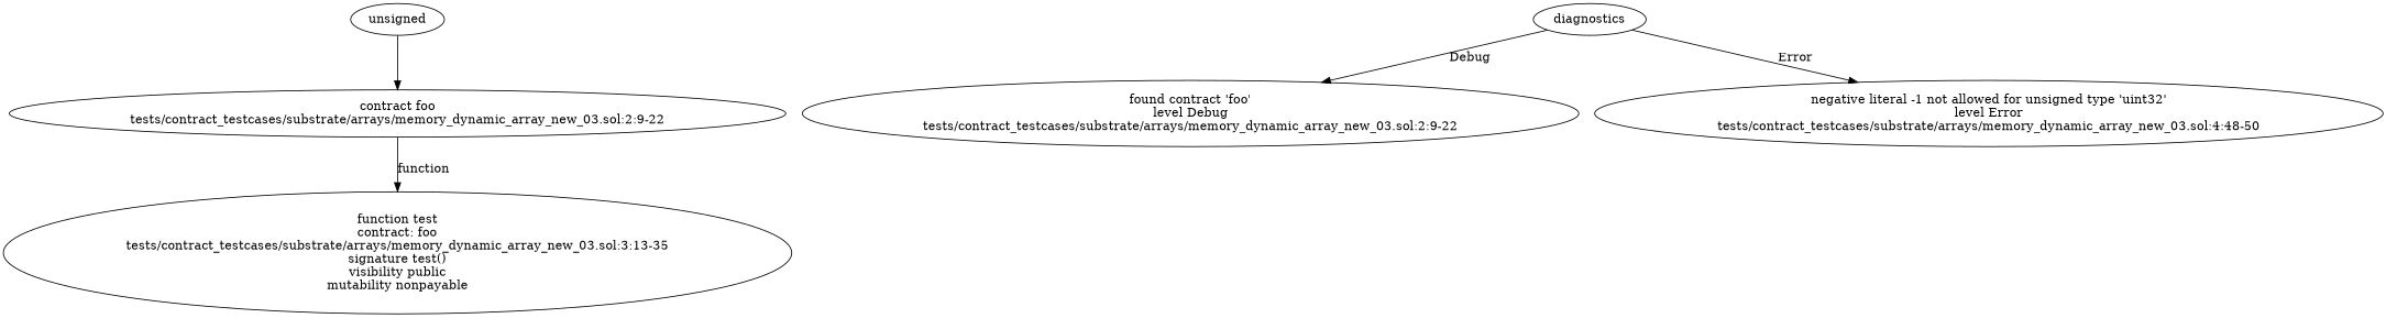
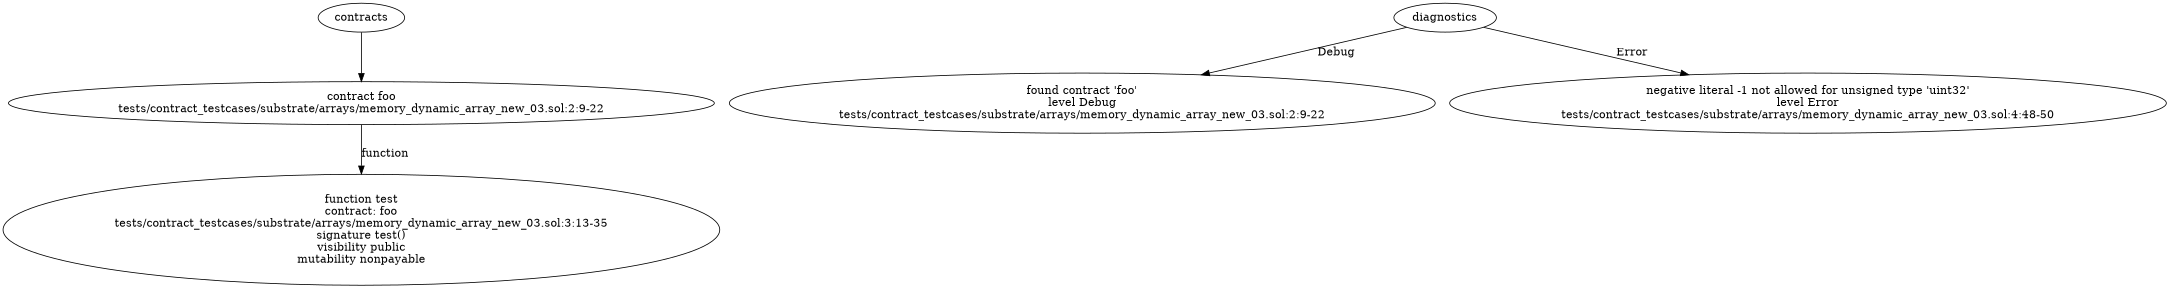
  strict digraph {
    n1 [label="contract foo\ntests/contract_testcases/substrate/arrays/memory_dynamic_array_new_03.sol:2:9-22"]
    n2 [label="function test\ncontract: foo\ntests/contract_testcases/substrate/arrays/memory_dynamic_array_new_03.sol:3:13-35\nsignature test()\nvisibility public\nmutability nonpayable"]
    n3 [label="found contract 'foo'\nlevel Debug\ntests/contract_testcases/substrate/arrays/memory_dynamic_array_new_03.sol:2:9-22"]
    n4 [label="negative literal -1 not allowed for unsigned type 'uint32'\nlevel Error\ntests/contract_testcases/substrate/arrays/memory_dynamic_array_new_03.sol:4:48-50"]
-   contracts [label=unsigned]
+   contracts
    diagnostics
    n1 -> n2 [label=function]
    contracts -> n1
    diagnostics -> n3 [label=Debug]
    diagnostics -> n4 [label=Error]
  }
